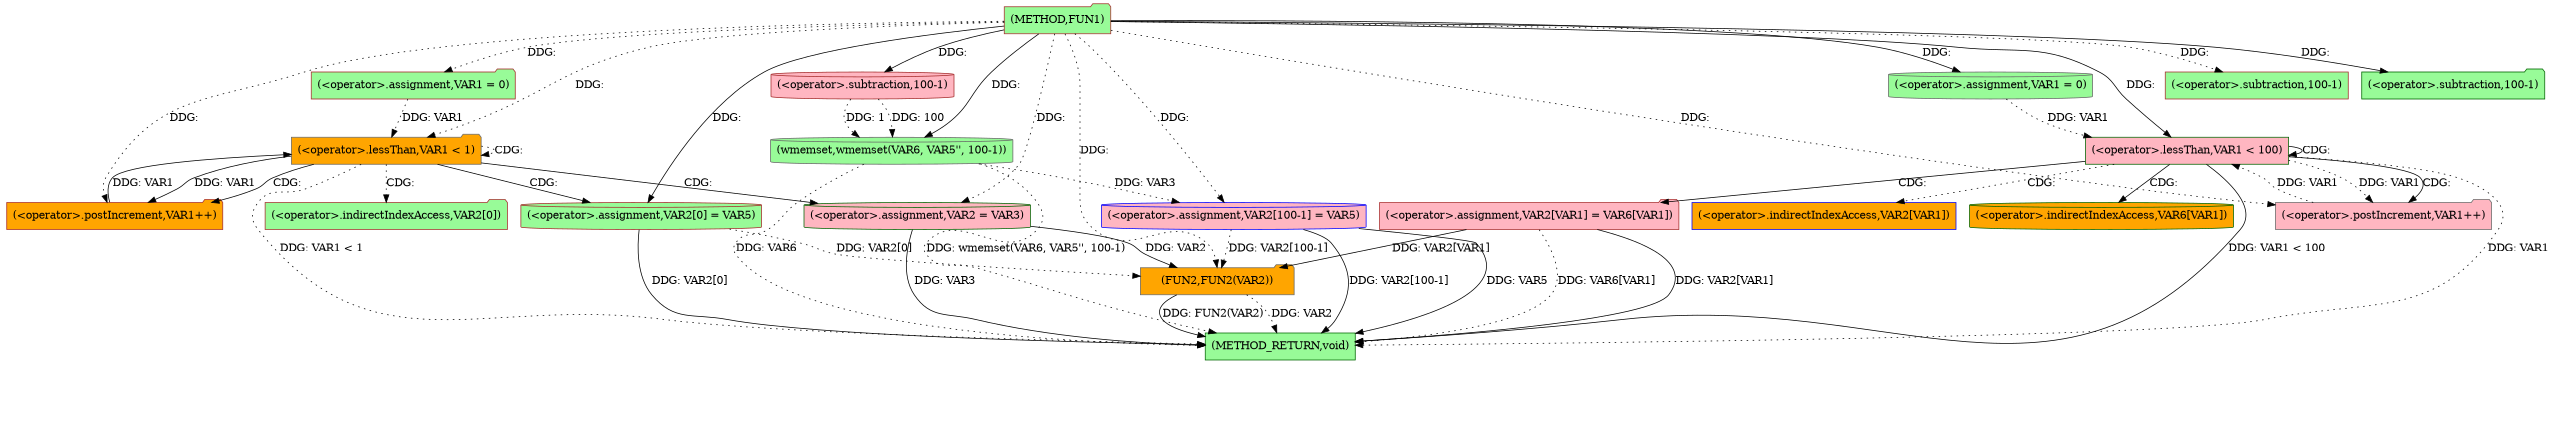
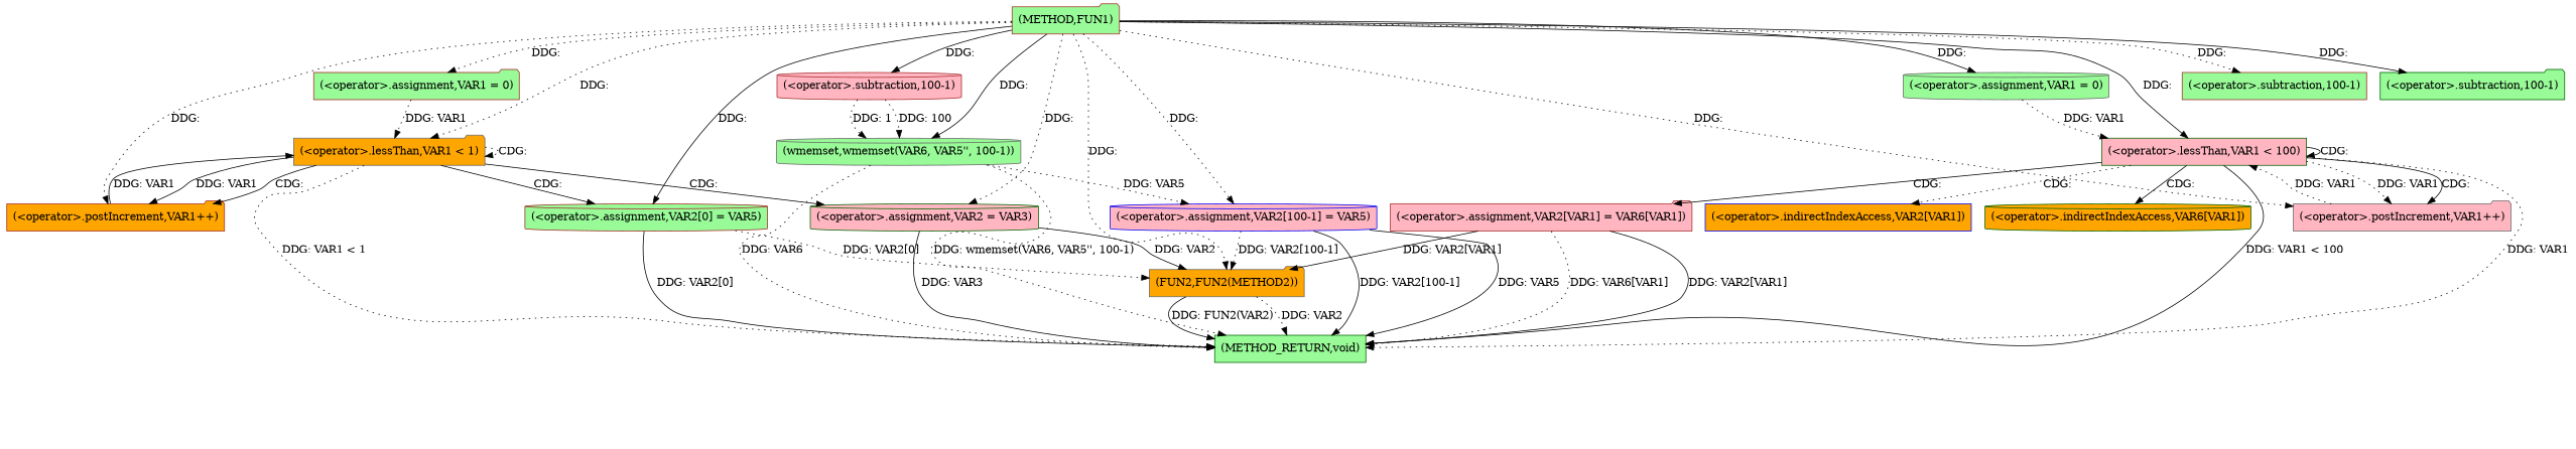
  digraph {
    node [color=brown fillcolor=palegreen shape=folder style=filled]
    edge [style=dotted]
    n1 [label="(METHOD,FUN1)"]
    n2 [label="(<operator>.assignment,VAR1 = 0)"]
    n3 [color=gray40 fillcolor=orange label="(<operator>.lessThan,VAR1 < 1)"]
    n4 [fillcolor=orange label="(<operator>.postIncrement,VAR1++)"]
    n5 [color=darkgreen fillcolor=lightpink label="(<operator>.assignment,VAR2 = VAR3)" shape=cylinder]
    n6 [label="(<operator>.assignment,VAR2[0] = VAR5)" shape=cylinder]
    n7 [color=gray40 label="(wmemset,wmemset(VAR6, VAR5'', 100-1))" shape=cylinder]
    n8 [fillcolor=lightpink label="(<operator>.subtraction,100-1)" shape=cylinder]
    n9 [label="(<operator>.subtraction,100-1)" shape=box]
    n10 [color=gray40 label="(<operator>.assignment,VAR1 = 0)" shape=cylinder]
    n11 [color=darkgreen fillcolor=lightpink label="(<operator>.lessThan,VAR1 < 100)" shape=box]
    n12 [color=gray40 fillcolor=lightpink label="(<operator>.postIncrement,VAR1++)"]
    n13 [color=blue fillcolor=lightpink label="(<operator>.assignment,VAR2[100-1] = VAR5)" shape=cylinder]
    n14 [color=darkgreen label="(<operator>.subtraction,100-1)"]
-   n15 [color=gray40 fillcolor=orange label="(FUN2,FUN2(VAR2))"]
+   n15 [color=gray40 fillcolor=orange label="(FUN2,FUN2(METHOD2))"]
    n16 [color=darkgreen label="(METHOD_RETURN,void)" shape=box]
-   n17 [label="(<operator>.indirectIndexAccess,VAR2[0])"]
    n18 [fillcolor=lightpink label="(<operator>.assignment,VAR2[VAR1] = VAR6[VAR1])"]
    n19 [color=blue fillcolor=orange label="(<operator>.indirectIndexAccess,VAR2[VAR1])" shape=box]
    n20 [color=darkgreen fillcolor=orange label="(<operator>.indirectIndexAccess,VAR6[VAR1])" shape=cylinder]
    n1 -> n2 [label="DDG: "]
    n1 -> n3 [label="DDG: "]
    n1 -> n4 [label="DDG: "]
    n1 -> n5 [label="DDG: "]
    n1 -> n6 [label="DDG: " style=solid]
    n1 -> n7 [label="DDG: " style=solid]
    n1 -> n8 [label="DDG: " style=solid]
    n1 -> n9 [label="DDG: "]
    n1 -> n10 [label="DDG: " style=solid]
    n1 -> n11 [label="DDG: " style=solid]
    n1 -> n12 [label="DDG: "]
    n1 -> n13 [label="DDG: "]
    n1 -> n14 [label="DDG: " style=solid]
    n1 -> n15 [label="DDG: "]
    n2 -> n3 [label="DDG: VAR1"]
    n3 -> n3 [label="CDG: "]
    n3 -> n4 [label="DDG: VAR1" style=solid]
    n3 -> n4 [label="CDG: " style=solid]
    n3 -> n5 [label="CDG: " style=solid]
    n3 -> n6 [label="CDG: " style=solid]
    n3 -> n16 [label="DDG: VAR1 < 1"]
-   n3 -> n17 [label="CDG: "]
    n4 -> n3 [label="DDG: VAR1" style=solid]
    n5 -> n15 [label="DDG: VAR2" style=solid]
    n5 -> n16 [label="DDG: VAR3" style=solid]
    n6 -> n15 [label="DDG: VAR2[0]"]
    n6 -> n16 [label="DDG: VAR2[0]" style=solid]
-   n7 -> n13 [label="DDG: VAR3"]
+   n7 -> n13 [label="DDG: VAR5"]
    n7 -> n16 [label="DDG: wmemset(VAR6, VAR5'', 100-1)"]
    n7 -> n16 [label="DDG: VAR6"]
    n8 -> n7 [label="DDG: 100"]
    n8 -> n7 [label="DDG: 1"]
    n10 -> n11 [label="DDG: VAR1"]
    n11 -> n11 [label="CDG: " style=solid]
    n11 -> n12 [label="DDG: VAR1"]
    n11 -> n12 [label="CDG: " style=solid]
    n11 -> n16 [label="DDG: VAR1"]
    n11 -> n16 [label="DDG: VAR1 < 100" style=solid]
    n11 -> n18 [label="CDG: " style=solid]
    n11 -> n19 [label="CDG: "]
    n11 -> n20 [label="CDG: " style=solid]
    n12 -> n11 [label="DDG: VAR1"]
    n13 -> n15 [label="DDG: VAR2[100-1]"]
    n13 -> n16 [label="DDG: VAR5" style=solid]
    n13 -> n16 [label="DDG: VAR2[100-1]" style=solid]
    n15 -> n16 [label="DDG: FUN2(VAR2)" style=solid]
    n15 -> n16 [label="DDG: VAR2"]
    n18 -> n15 [label="DDG: VAR2[VAR1]" style=solid]
    n18 -> n16 [label="DDG: VAR2[VAR1]" style=solid]
    n18 -> n16 [label="DDG: VAR6[VAR1]"]
  }
